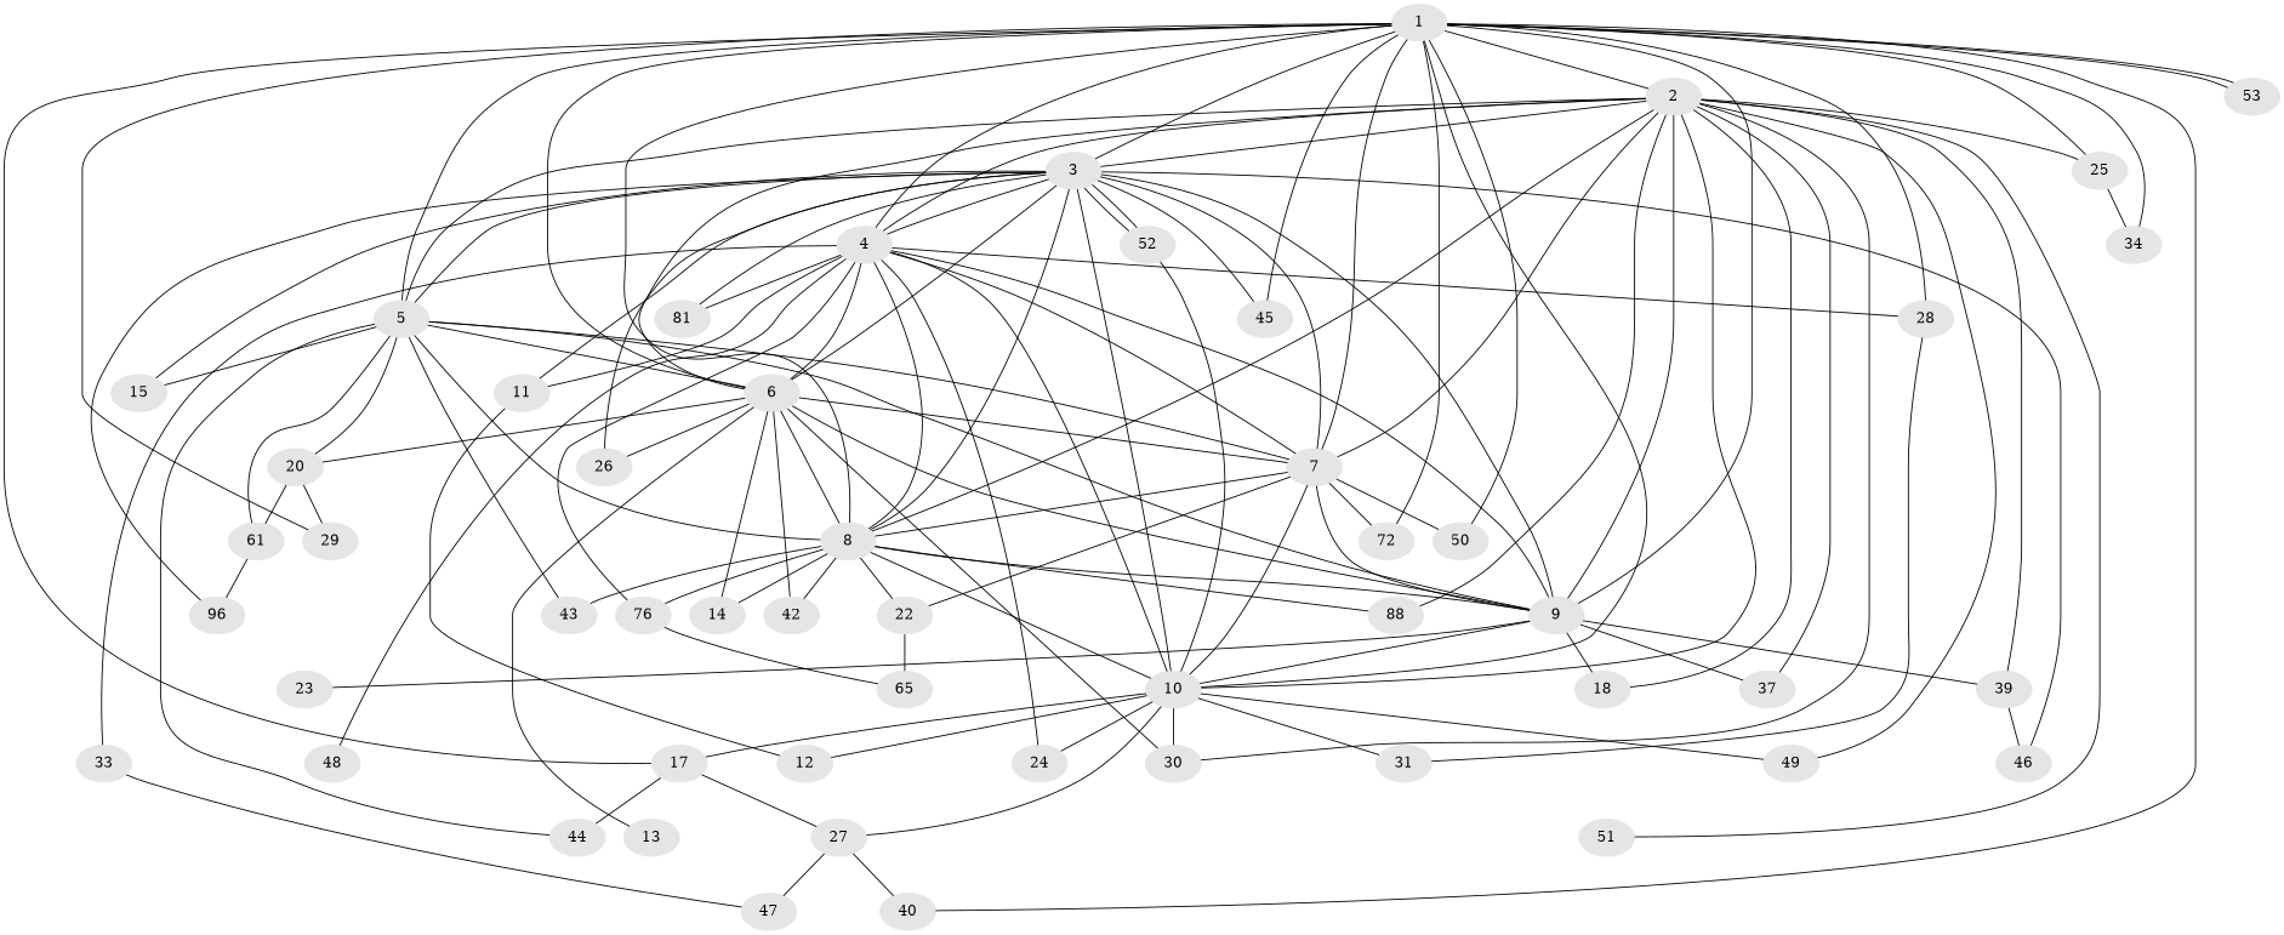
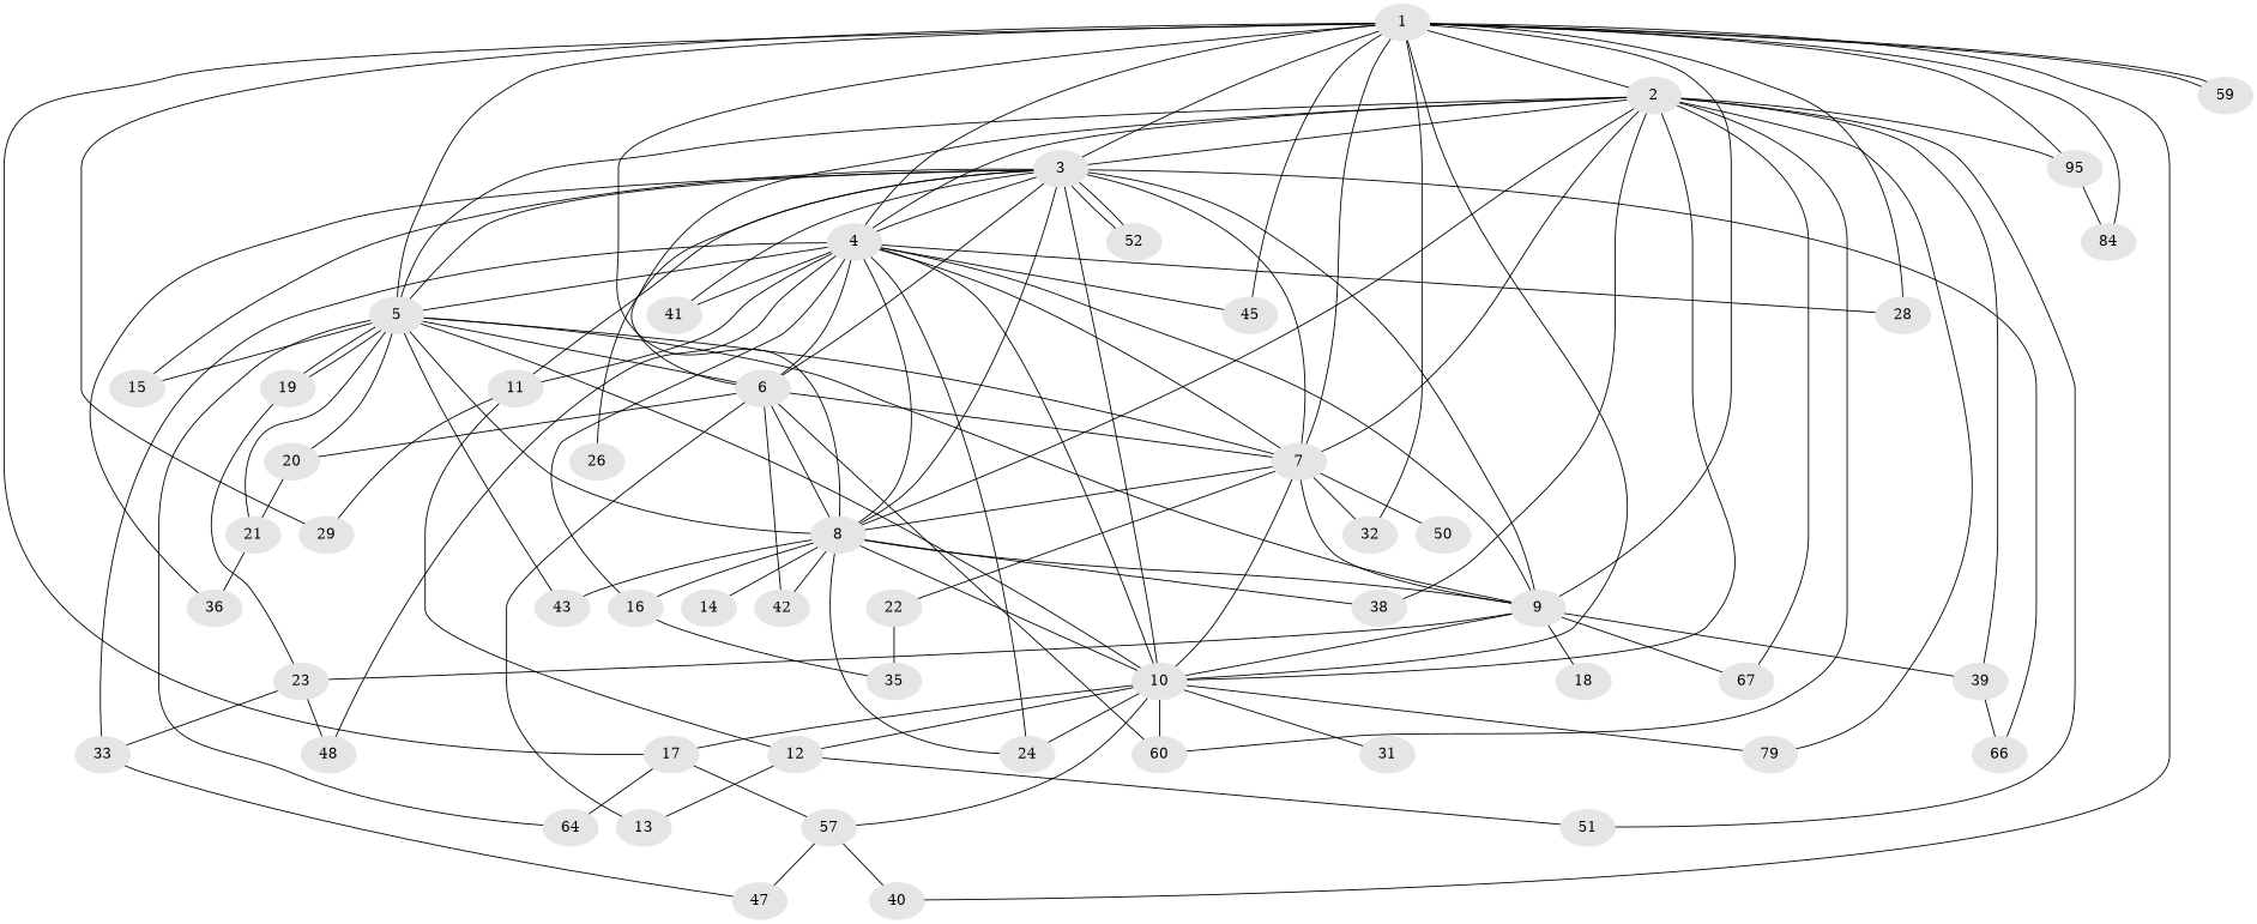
  graph {
    node [color=gray90 style=filled]
    1
    2
    3
    4
    5
    6
    7
    8
    9
    10
    17
-   25
+   25 [label=95]
    28
    29
-   32 [label=72]
-   34
+   32
+   34 [label=84]
    40
    45
    50
-   53
+   53 [label=59]
    18
-   30
-   37
-   38 [label=88]
+   30 [label=60]
+   37 [label=67]
+   38
    39
-   49
+   49 [label=79]
    51
    11
    15
    26
-   36 [label=96]
-   41 [label=81]
-   46
+   36
+   41
+   46 [label=66]
    52
-   16 [label=76]
+   16
    24
    33
    48
+   19
    20
-   21 [label=61]
+   21
    43
-   44
+   44 [label=64]
    13
    14
    42
    22
    23
    12
-   27
+   27 [label=57]
    31
-   35 [label=65]
+   35
    47
    1 -- 2
    1 -- 3
    1 -- 4
    1 -- 5
-   1 -- 6
    1 -- 7
    1 -- 8
    1 -- 9
    1 -- 10
    1 -- 17
    1 -- 25
    1 -- 28
    1 -- 29
    1 -- 32
    1 -- 34
    1 -- 40
    1 -- 45
-   1 -- 50
    1 -- 53
    1 -- 53
    2 -- 3
    2 -- 4
    2 -- 5
    2 -- 6
    2 -- 7
    2 -- 8
-   2 -- 9
    2 -- 10
    2 -- 25
-   2 -- 18
    2 -- 30
    2 -- 37
    2 -- 38
    2 -- 39
    2 -- 49
    2 -- 51
    3 -- 4
    3 -- 5
    3 -- 6
    3 -- 7
    3 -- 8
    3 -- 9
    3 -- 10
    3 -- 11
    3 -- 15
    3 -- 26
    3 -- 36
    3 -- 41
    3 -- 46
    3 -- 52
    3 -- 52
+   4 -- 5
    4 -- 6
    4 -- 7
    4 -- 8
    4 -- 9
    4 -- 10
    4 -- 28
-   3 -- 45
+   4 -- 45
    4 -- 11
    4 -- 41
    4 -- 16
    4 -- 24
    4 -- 33
    4 -- 48
    5 -- 6
    5 -- 7
    5 -- 8
    5 -- 9
-   52 -- 10
+   5 -- 10
    5 -- 15
+   5 -- 19
+   5 -- 19
    5 -- 20
    5 -- 21
    5 -- 43
    5 -- 44
    6 -- 7
    6 -- 8
-   6 -- 9
    6 -- 30
-   6 -- 26
    6 -- 20
    6 -- 13
-   6 -- 14
    6 -- 42
    7 -- 8
    7 -- 9
    7 -- 10
    7 -- 32
    7 -- 50
    7 -- 22
    8 -- 9
    8 -- 10
    8 -- 38
    8 -- 16
    8 -- 43
    8 -- 14
    8 -- 42
-   8 -- 22
+   8 -- 24
    9 -- 10
    9 -- 18
    9 -- 37
    9 -- 39
    9 -- 23
    10 -- 17
    10 -- 30
    10 -- 49
    10 -- 24
    10 -- 12
    10 -- 27
    10 -- 31
    17 -- 44
    17 -- 27
    25 -- 34
-   28 -- 31
    39 -- 46
-   20 -- 29
+   11 -- 29
    11 -- 12
    16 -- 35
    33 -- 47
+   19 -- 23
    20 -- 21
    21 -- 36
    22 -- 35
+   23 -- 33
+   23 -- 48
+   12 -- 51
+   12 -- 13
    27 -- 40
    27 -- 47
  }
